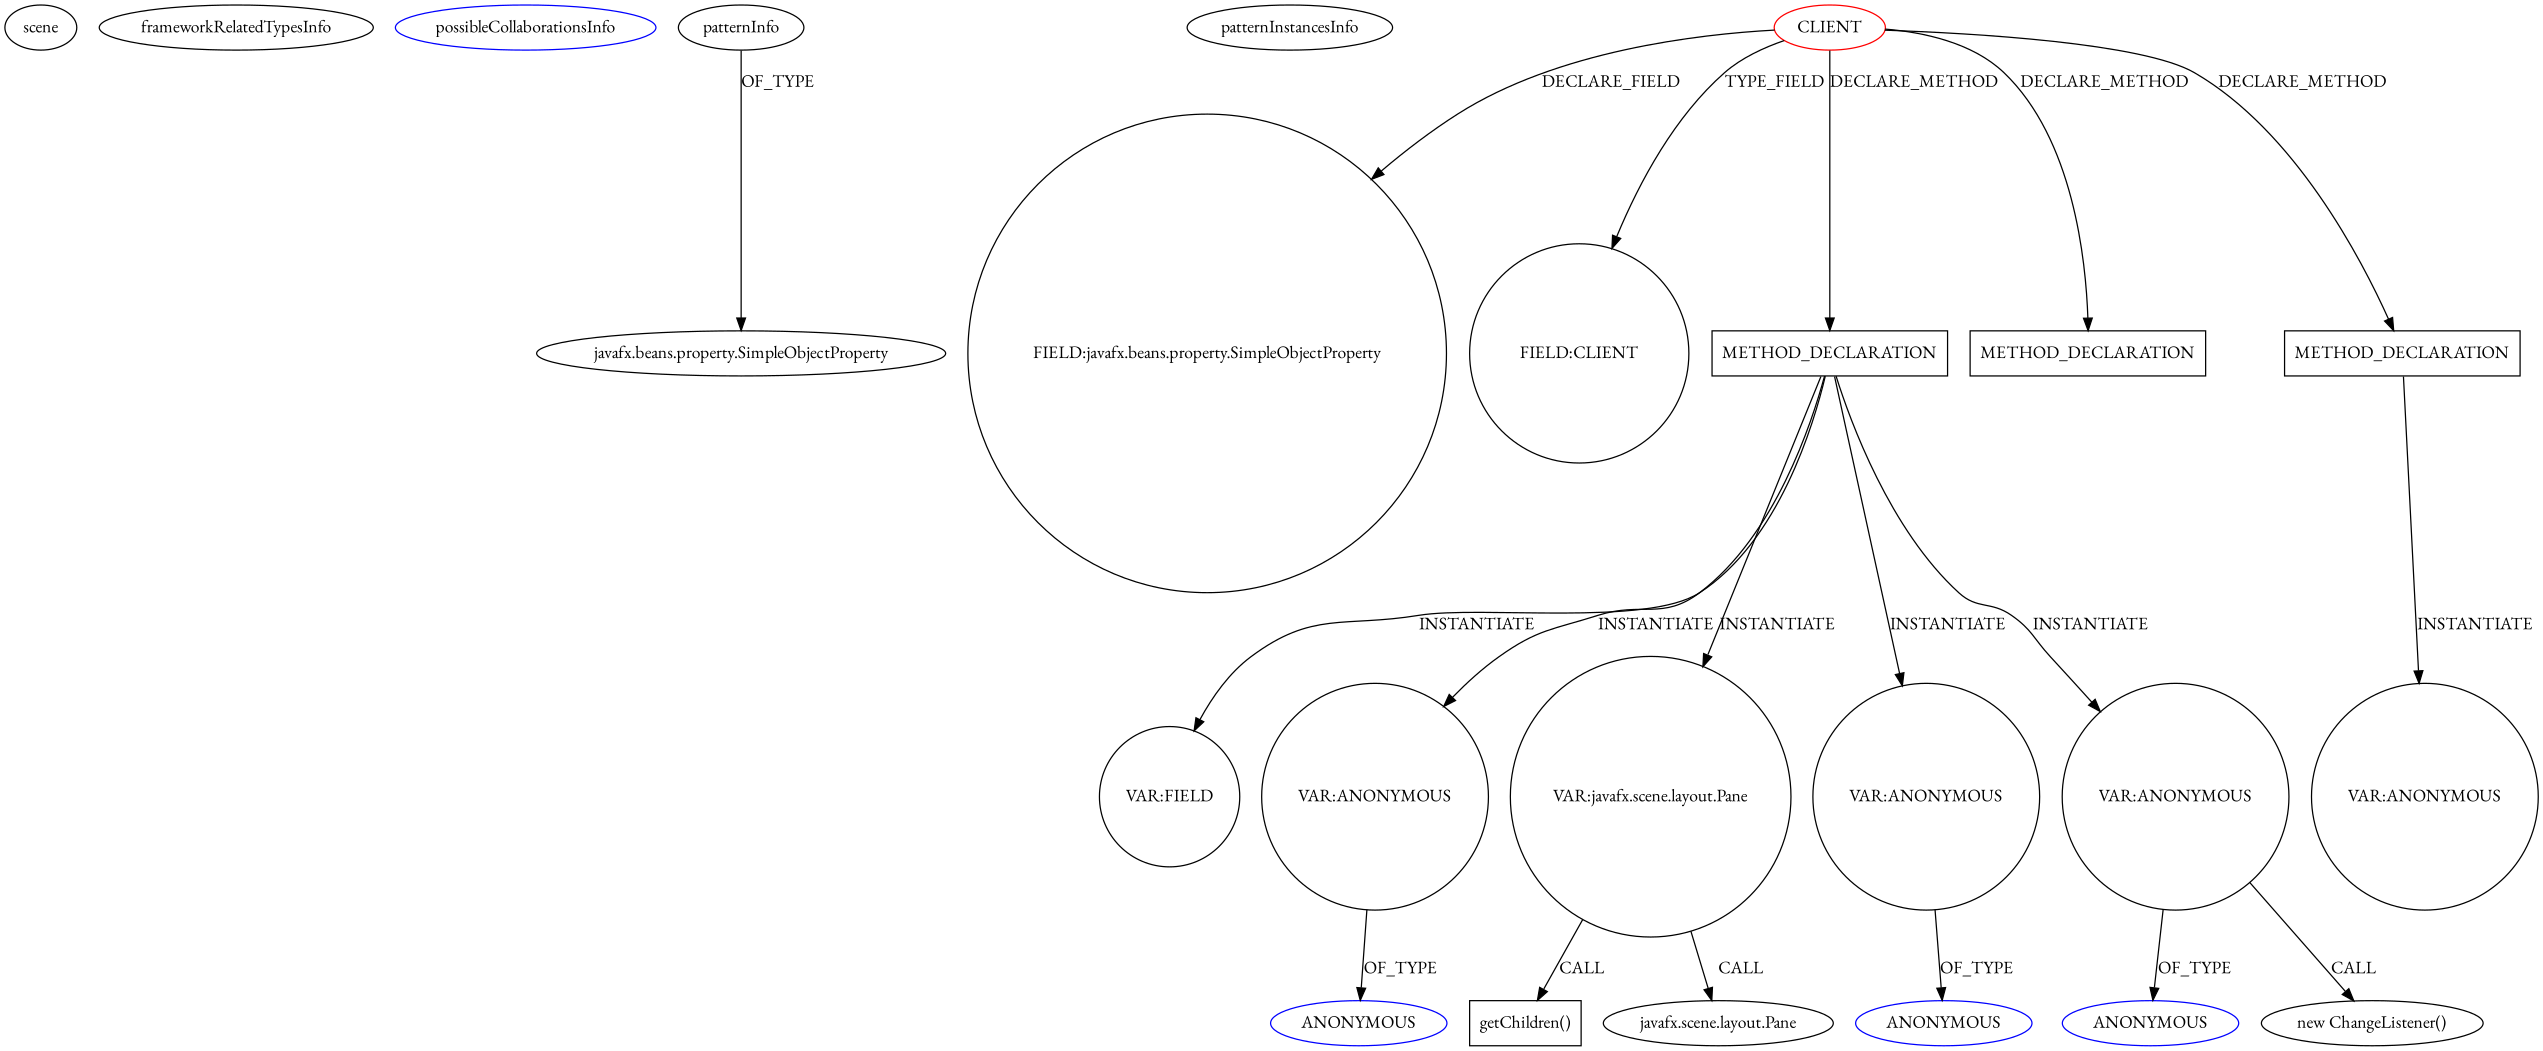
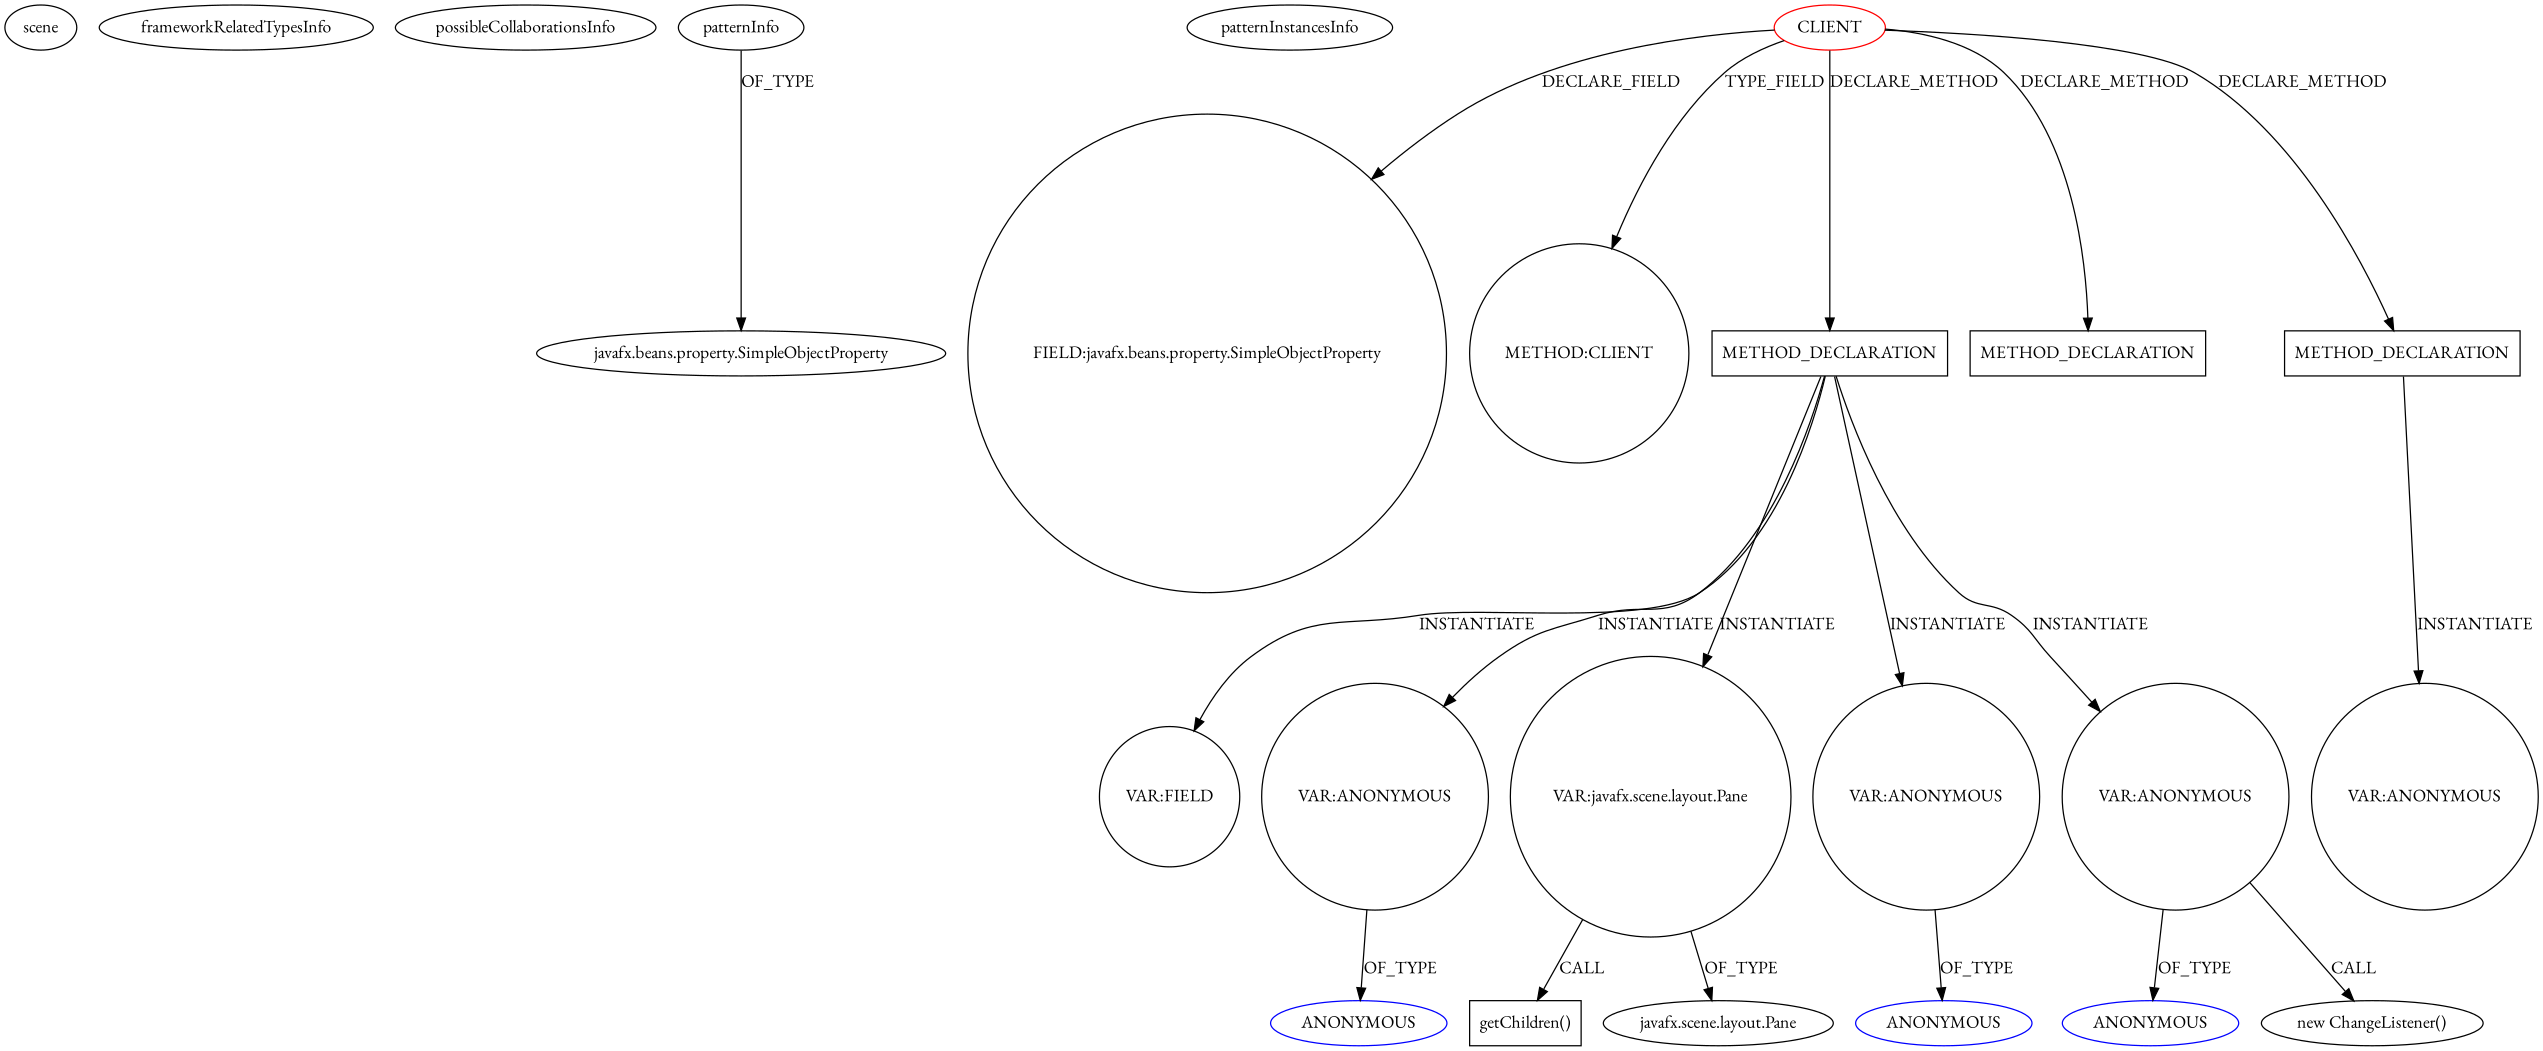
  digraph {
    fontname="EB Garamond"
    node [fontname="EB Garamond" isFrameworkType=false vertexType=VARIABLE_EXPRESION]
    edge [fontname="EB Garamond"]
    n1 [category=pattern graphId=2734 isAnonymous=false label=scene possibleRelation=false isFrameworkType="" vertexType=""]
    frameworkRelatedTypesInfo [isFrameworkType="" vertexType=""]
-   possibleCollaborationsInfo [color=blue isFrameworkType="" vertexType=""]
+   possibleCollaborationsInfo [isFrameworkType="" vertexType=""]
    patternInfo [frequency=2.0 patternRootClient=0 isFrameworkType="" vertexType=""]
    n5 [label="javafx.beans.property.SimpleObjectProperty" vertexType=FRAMEWORK_CLASS_TYPE]
    patternInstancesInfo [0="SaiPradeepDandem-javafx2-gradient-builder~/SaiPradeepDandem-javafx2-gradient-builder/javafx2-gradient-builder-master/src/main/java/com/javafx/gradientbuilder/application/GradientBuilderApp.java~GradientBuilderApp~1189" 1="UrsKR-fxcalendar~/UrsKR-fxcalendar/fxcalendar-master/src/main/java/com/sai/javafx/calendar/FXCalendar.java~FXCalendar~1522" isFrameworkType="" vertexType=""]
    n7 [label="FIELD:javafx.beans.property.SimpleObjectProperty" shape=circle vertexType=FIELD_DECLARATION]
    n8 [color=red label=CLIENT vertexType=ROOT_CLIENT_CLASS_DECLARATION]
-   n9 [label="FIELD:CLIENT" shape=circle vertexType=FIELD_DECLARATION]
+   n9 [label="METHOD:CLIENT" shape=circle vertexType=FIELD_DECLARATION]
    n10 [label=METHOD_DECLARATION shape=box vertexType=CLIENT_METHOD_DECLARATION]
    n11 [label=METHOD_DECLARATION shape=box vertexType=CLIENT_METHOD_DECLARATION]
    n12 [label=METHOD_DECLARATION shape=box vertexType=CLIENT_METHOD_DECLARATION]
    n13 [label="VAR:FIELD" shape=circle]
    n14 [label="VAR:ANONYMOUS" shape=circle]
    n15 [label="VAR:javafx.scene.layout.Pane" shape=circle]
    n16 [label="VAR:ANONYMOUS" shape=circle]
    n17 [label="VAR:ANONYMOUS" shape=circle]
    n18 [label="VAR:ANONYMOUS" shape=circle]
    n19 [color=blue label=ANONYMOUS vertexType=REFERENCE_ANONYMOUS_DECLARATION]
    n20 [label="getChildren()" shape=box vertexType=INSIDE_CALL]
    n21 [label="javafx.scene.layout.Pane" vertexType=FRAMEWORK_CLASS_TYPE]
    n22 [color=blue label=ANONYMOUS vertexType=REFERENCE_ANONYMOUS_DECLARATION]
    n23 [color=blue label=ANONYMOUS vertexType=REFERENCE_ANONYMOUS_DECLARATION]
    n24 [label="new ChangeListener()" vertexType=CONSTRUCTOR_CALL]
    patternInfo -> n5 [label=OF_TYPE]
    n8 -> n7 [label=DECLARE_FIELD]
    n8 -> n9 [label=TYPE_FIELD]
    n8 -> n10 [label=DECLARE_METHOD]
    n8 -> n11 [label=DECLARE_METHOD]
    n8 -> n12 [label=DECLARE_METHOD]
    n10 -> n13 [label=INSTANTIATE]
    n10 -> n14 [label=INSTANTIATE]
    n10 -> n15 [label=INSTANTIATE]
    n10 -> n16 [label=INSTANTIATE]
    n10 -> n17 [label=INSTANTIATE]
    n12 -> n18 [label=INSTANTIATE]
    n14 -> n19 [label=OF_TYPE]
    n15 -> n20 [label=CALL]
-   n15 -> n21 [label=CALL]
+   n15 -> n21 [label=OF_TYPE]
    n16 -> n22 [label=OF_TYPE]
    n17 -> n23 [label=OF_TYPE]
    n17 -> n24 [label=CALL]
  }
